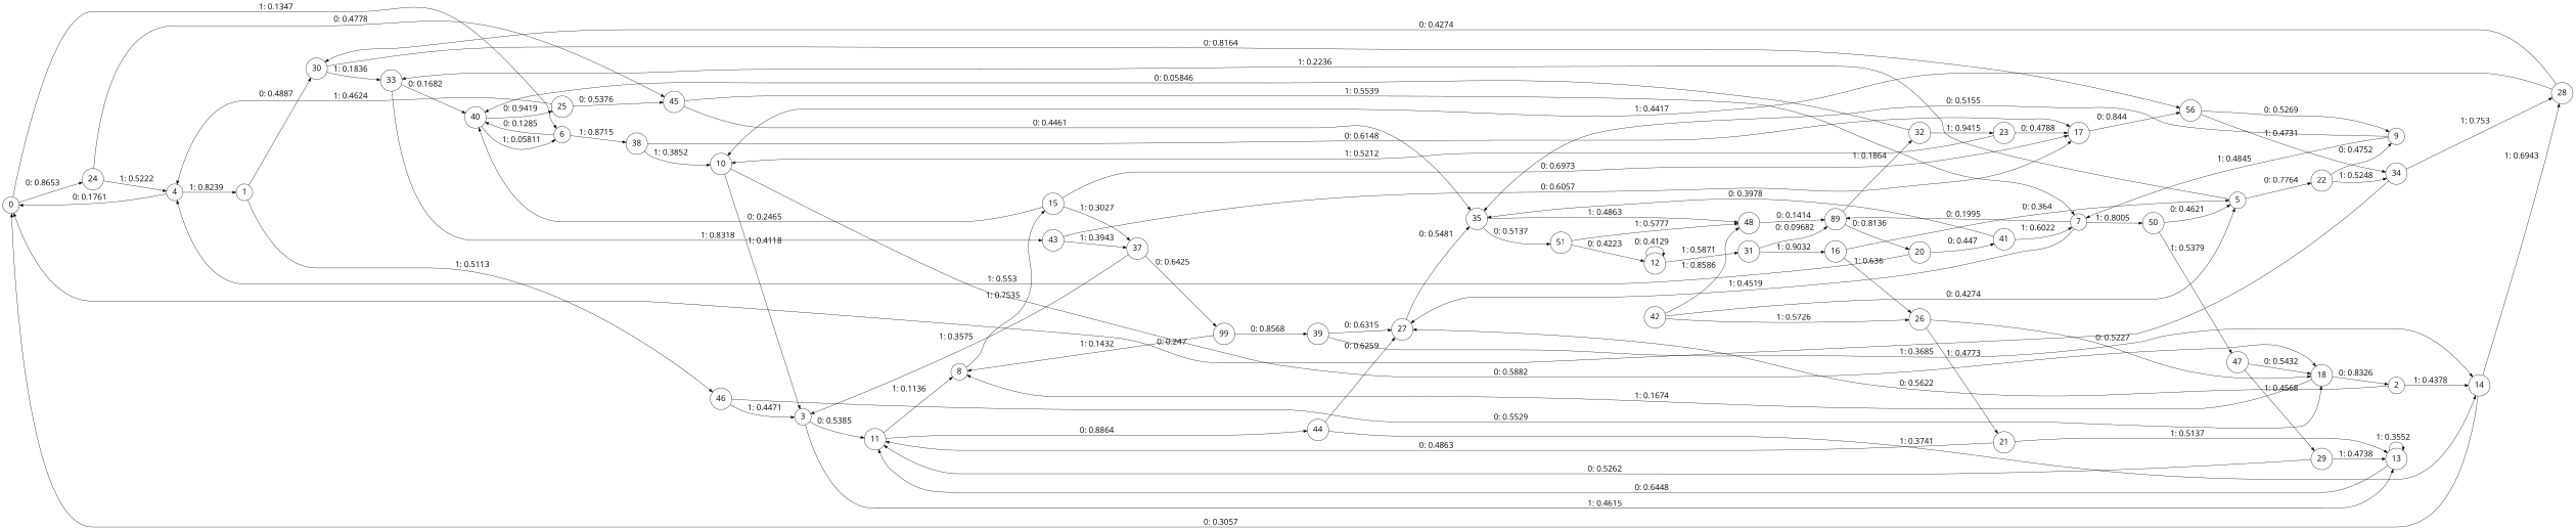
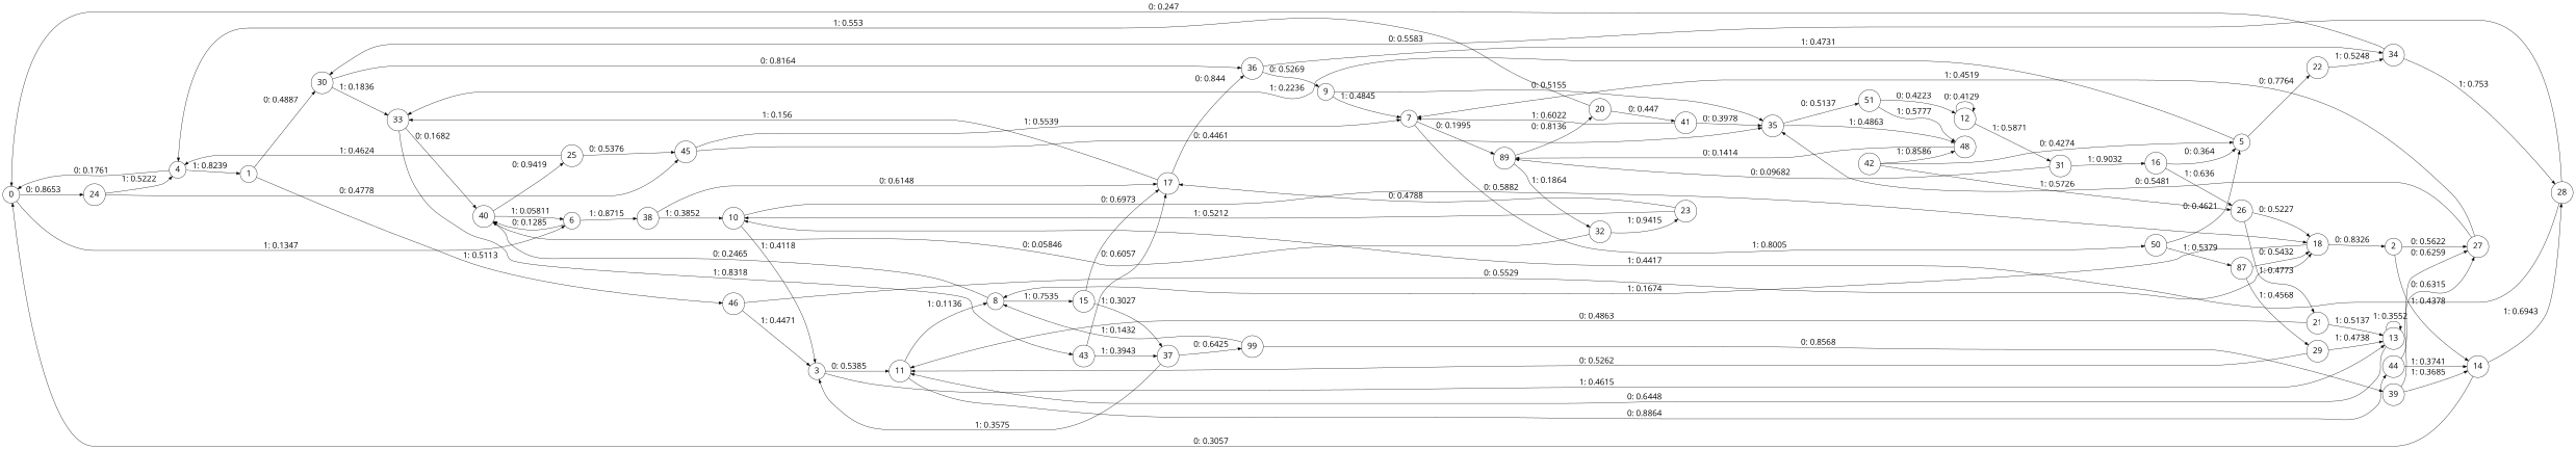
  digraph {
    fontname="Open Sans"
    rankdir=LR
    node [fontname="Open Sans" fontsize=24 shape=circle]
    edge [fontname="Open Sans" fontsize=24]
    0
    24
    6
    4
    45
    40
    38
    1
    7
    35
    25
    10
    17
    30
    46
    33
-   36 [label=56]
+   36
    3
    18
    43
    9
    34
    11
    13
    2
    8
    27
    14
    28
    n30 [label=89]
    50
    51
    48
    44
    15
    5
    22
    37
    20
    32
-   47
+   47 [label=87]
    41
    23
    29
    n45 [label=99]
    12
    31
    16
    26
    39
    21
    42
    0 -> 24 [label="0: 0.8653   "]
    0 -> 6 [label="1: 0.1347   "]
    24 -> 4 [label="1: 0.5222   "]
    24 -> 45 [label="0: 0.4778   "]
    6 -> 40 [label="0: 0.1285   "]
    6 -> 38 [label="1: 0.8715   "]
    4 -> 0 [label="0: 0.1761   "]
    4 -> 1 [label="1: 0.8239   "]
    45 -> 7 [label="1: 0.5539   "]
    45 -> 35 [label="0: 0.4461   "]
    40 -> 6 [label="1: 0.05811  "]
    40 -> 25 [label="0: 0.9419   "]
    38 -> 10 [label="1: 0.3852   "]
    38 -> 17 [label="0: 0.6148   "]
    1 -> 30 [label="0: 0.4887   "]
    1 -> 46 [label="1: 0.5113   "]
    7 -> n30 [label="0: 0.1995   "]
    7 -> 50 [label="1: 0.8005   "]
    35 -> 51 [label="0: 0.5137   "]
    35 -> 48 [label="1: 0.4863   "]
    25 -> 4 [label="1: 0.4624   "]
    25 -> 45 [label="0: 0.5376   "]
    10 -> 3 [label="1: 0.4118   "]
    10 -> 18 [label="0: 0.5882   "]
+   17 -> 33 [label="1: 0.156    "]
    17 -> 36 [label="0: 0.844    "]
    30 -> 33 [label="1: 0.1836   "]
    30 -> 36 [label="0: 0.8164   "]
    46 -> 3 [label="1: 0.4471   "]
    46 -> 18 [label="0: 0.5529   "]
    33 -> 40 [label="0: 0.1682   "]
    33 -> 43 [label="1: 0.8318   "]
    36 -> 9 [label="0: 0.5269   "]
    36 -> 34 [label="1: 0.4731   "]
    3 -> 11 [label="0: 0.5385   "]
    3 -> 13 [label="1: 0.4615   "]
    18 -> 2 [label="0: 0.8326   "]
    18 -> 8 [label="1: 0.1674   "]
    43 -> 17 [label="0: 0.6057   "]
    43 -> 37 [label="1: 0.3943   "]
    9 -> 7 [label="1: 0.4845   "]
    9 -> 35 [label="0: 0.5155   "]
    34 -> 0 [label="0: 0.247    "]
    34 -> 28 [label="1: 0.753    "]
    11 -> 8 [label="1: 0.1136   "]
    11 -> 44 [label="0: 0.8864   "]
    13 -> 11 [label="0: 0.6448   "]
    13 -> 13 [label="1: 0.3552   "]
    2 -> 27 [label="0: 0.5622   "]
    2 -> 14 [label="1: 0.4378   "]
-   15 -> 40 [label="0: 0.2465   "]
+   8 -> 40 [label="0: 0.2465   "]
    8 -> 15 [label="1: 0.7535   "]
-   7 -> 27 [label="1: 0.4519   "]
+   27 -> 7 [label="1: 0.4519   "]
    27 -> 35 [label="0: 0.5481   "]
    14 -> 0 [label="0: 0.3057   "]
    14 -> 28 [label="1: 0.6943   "]
    28 -> 10 [label="1: 0.4417   "]
-   28 -> 30 [label="0: 0.4274   "]
+   28 -> 30 [label="0: 0.5583   "]
    n30 -> 20 [label="0: 0.8136   "]
    n30 -> 32 [label="1: 0.1864   "]
    50 -> 5 [label="0: 0.4621   "]
    50 -> 47 [label="1: 0.5379   "]
    51 -> 48 [label="1: 0.5777   "]
    51 -> 12 [label="0: 0.4223   "]
    48 -> n30 [label="0: 0.1414   "]
    44 -> 27 [label="0: 0.6259   "]
    44 -> 14 [label="1: 0.3741   "]
    15 -> 17 [label="0: 0.6973   "]
    15 -> 37 [label="1: 0.3027   "]
    5 -> 33 [label="1: 0.2236   "]
    5 -> 22 [label="0: 0.7764   "]
-   22 -> 9 [label="0: 0.4752   "]
    22 -> 34 [label="1: 0.5248   "]
    37 -> 3 [label="1: 0.3575   "]
    37 -> n45 [label="0: 0.6425   "]
    20 -> 4 [label="1: 0.553    "]
    20 -> 41 [label="0: 0.447    "]
    32 -> 40 [label="0: 0.05846  "]
    32 -> 23 [label="1: 0.9415   "]
    47 -> 18 [label="0: 0.5432   "]
    47 -> 29 [label="1: 0.4568   "]
    41 -> 7 [label="1: 0.6022   "]
    41 -> 35 [label="0: 0.3978   "]
    23 -> 10 [label="1: 0.5212   "]
    23 -> 17 [label="0: 0.4788   "]
    29 -> 11 [label="0: 0.5262   "]
    29 -> 13 [label="1: 0.4738   "]
    n45 -> 8 [label="1: 0.1432   "]
    n45 -> 39 [label="0: 0.8568   "]
    12 -> 12 [label="0: 0.4129   "]
    12 -> 31 [label="1: 0.5871   "]
    31 -> n30 [label="0: 0.09682  "]
    31 -> 16 [label="1: 0.9032   "]
    16 -> 5 [label="0: 0.364    "]
    16 -> 26 [label="1: 0.636    "]
    26 -> 18 [label="0: 0.5227   "]
    26 -> 21 [label="1: 0.4773   "]
    39 -> 27 [label="0: 0.6315   "]
    39 -> 14 [label="1: 0.3685   "]
    21 -> 11 [label="0: 0.4863   "]
    21 -> 13 [label="1: 0.5137   "]
    42 -> 48 [label="1: 0.8586   "]
    42 -> 5 [label="0: 0.4274   "]
    42 -> 26 [label="1: 0.5726   "]
  }
